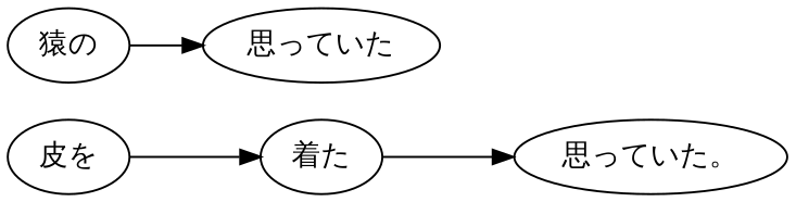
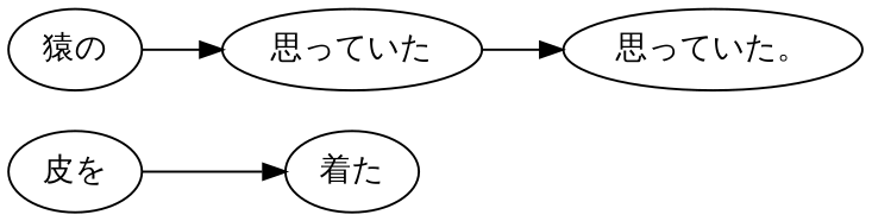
  digraph {
    rankdir=LR
    n1 [label="皮を"]
    n2 [label="着た"]
    n3 [label="猿の"]
    n4 [label="思っていた"]
    n5 [label="思っていた。"]
    n1 -> n2
    n3 -> n4
-   n2 -> n5
+   n4 -> n5
  }
